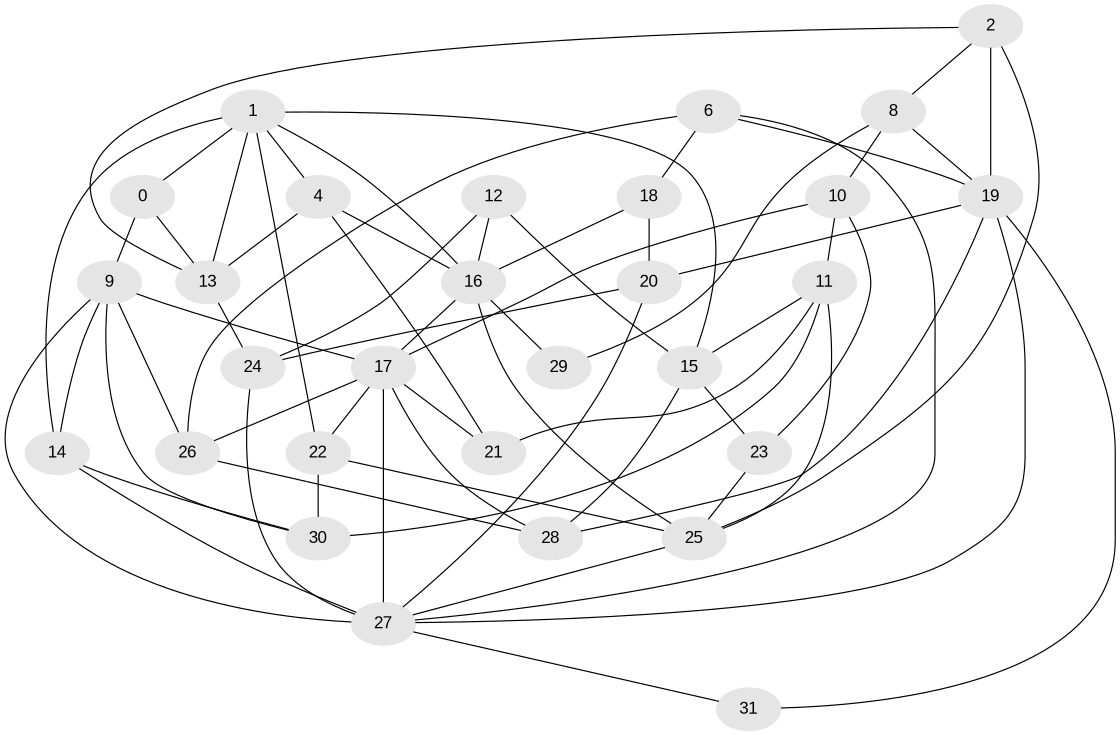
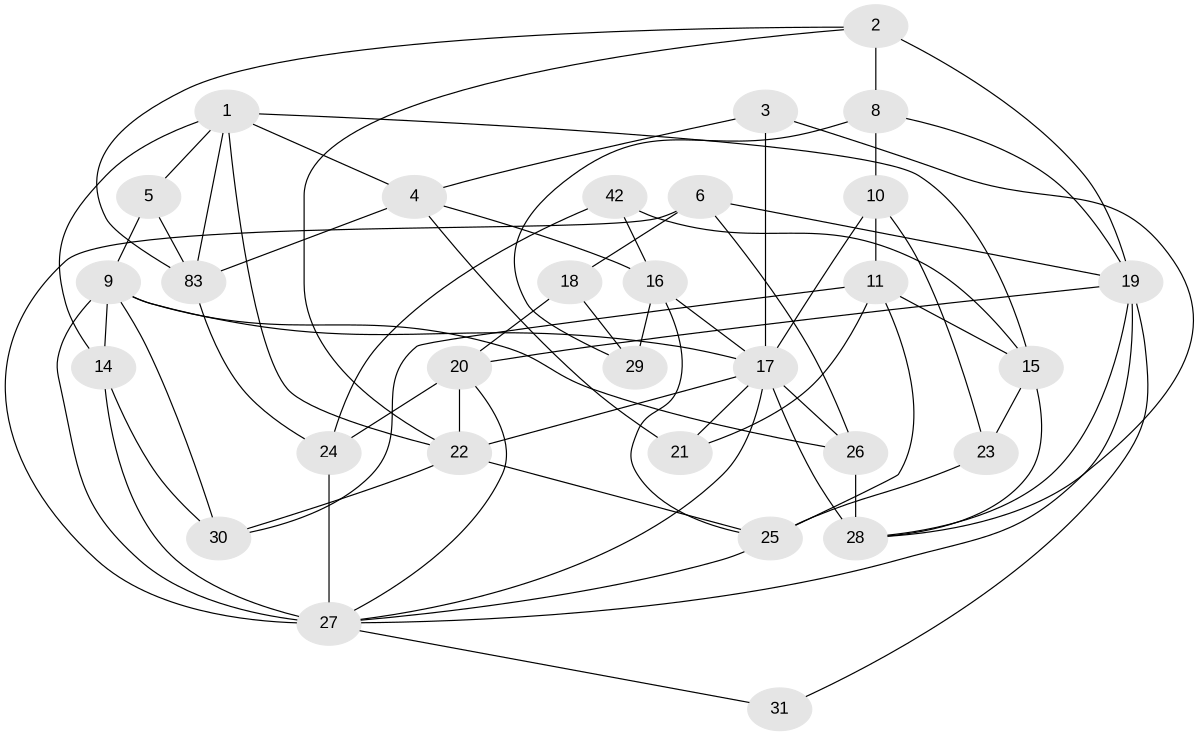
  graph {
    fontname="Liberation Sans"
    node [color=gray90 fontname="Liberation Sans" style=filled]
    edge [fontname="Liberation Sans" weight=1.0]
    1
    4
-   5 [label=0]
-   13
+   5
+   13 [label=83]
    14
    15
    16
    22
    21
    9
    24
    27
    30
    28
    23
    17
    29
    25
    2
    8
    19
    10
    20
    31
+   3
    26
    6
    18
    11
-   12
+   12 [label=42]
    1 -- 4
    1 -- 5
    1 -- 13 [weight=2.0]
    1 -- 14
    1 -- 15 [weight=2.0]
-   1 -- 16
    1 -- 22
    4 -- 13
    4 -- 16
    4 -- 21
    5 -- 13
    5 -- 9
    13 -- 24
    14 -- 27
    14 -- 30
    15 -- 28
    15 -- 23
    16 -- 17
    16 -- 29
    16 -- 25 [weight=2.0]
    22 -- 30
    22 -- 25
    9 -- 14
    9 -- 27 [weight=2.0]
    9 -- 30
    9 -- 17 [weight=2.0]
    9 -- 26
    24 -- 27 [weight=2.0]
    27 -- 31
    23 -- 25
    17 -- 22
    17 -- 21
    17 -- 27
    17 -- 28 [weight=3.0]
    17 -- 26
    25 -- 27
    2 -- 13
-   2 -- 25
+   2 -- 22
    2 -- 8
    2 -- 19 [weight=2.0]
    8 -- 29
    8 -- 19
    8 -- 10
    19 -- 27
    19 -- 28
    19 -- 20
    19 -- 31
    10 -- 23
    10 -- 17
    10 -- 11
+   20 -- 22
    20 -- 24 [weight=2.0]
    20 -- 27
+   3 -- 4
+   3 -- 28
+   3 -- 17
    26 -- 28 [weight=2.0]
    6 -- 27
    6 -- 19
    6 -- 26
    6 -- 18
-   18 -- 16
+   18 -- 29
    18 -- 20 [weight=2.0]
    11 -- 15
    11 -- 21
    11 -- 30
    11 -- 25
    12 -- 15
    12 -- 16
    12 -- 24
  }
